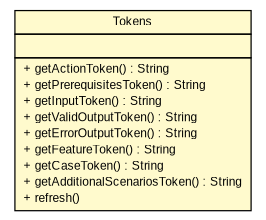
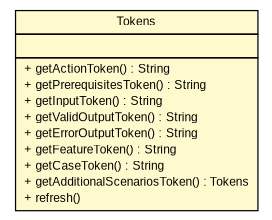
  digraph {
    nodesep=0.25
    ranksep=0.5
-   n1 [fontcolor=black fontname=arial fontsize=10.0 label=<<table title="com.github.mkolisnyk.aerial.document.Tokens" border="0" cellborder="1" cellspacing="0" cellpadding="2" port="p" bgcolor="lemonChiffon" href="./Tokens.html"> 		<tr><td><table border="0" cellspacing="0" cellpadding="1"> <tr><td align="center" balign="center"> Tokens </td></tr> 		</table></td></tr> 		<tr><td><table border="0" cellspacing="0" cellpadding="1"> <tr><td align="left" balign="left">  </td></tr> 		</table></td></tr> 		<tr><td><table border="0" cellspacing="0" cellpadding="1"> <tr><td align="left" balign="left"> + getActionToken() : String </td></tr> <tr><td align="left" balign="left"> + getPrerequisitesToken() : String </td></tr> <tr><td align="left" balign="left"> + getInputToken() : String </td></tr> <tr><td align="left" balign="left"> + getValidOutputToken() : String </td></tr> <tr><td align="left" balign="left"> + getErrorOutputToken() : String </td></tr> <tr><td align="left" balign="left"> + getFeatureToken() : String </td></tr> <tr><td align="left" balign="left"> + getCaseToken() : String </td></tr> <tr><td align="left" balign="left"> + getAdditionalScenariosToken() : String </td></tr> <tr><td align="left" balign="left"> + refresh() </td></tr> 		</table></td></tr> 		</table>> shape=plaintext]
+   n1 [fontcolor=black fontname=arial fontsize=10.0 label=<<table title="com.github.mkolisnyk.aerial.document.Tokens" border="0" cellborder="1" cellspacing="0" cellpadding="2" port="p" bgcolor="lemonChiffon" href="./Tokens.html"> 		<tr><td><table border="0" cellspacing="0" cellpadding="1"> <tr><td align="center" balign="center"> Tokens </td></tr> 		</table></td></tr> 		<tr><td><table border="0" cellspacing="0" cellpadding="1"> <tr><td align="left" balign="left">  </td></tr> 		</table></td></tr> 		<tr><td><table border="0" cellspacing="0" cellpadding="1"> <tr><td align="left" balign="left"> + getActionToken() : String </td></tr> <tr><td align="left" balign="left"> + getPrerequisitesToken() : String </td></tr> <tr><td align="left" balign="left"> + getInputToken() : String </td></tr> <tr><td align="left" balign="left"> + getValidOutputToken() : String </td></tr> <tr><td align="left" balign="left"> + getErrorOutputToken() : String </td></tr> <tr><td align="left" balign="left"> + getFeatureToken() : String </td></tr> <tr><td align="left" balign="left"> + getCaseToken() : String </td></tr> <tr><td align="left" balign="left"> + getAdditionalScenariosToken() : Tokens </td></tr> <tr><td align="left" balign="left"> + refresh() </td></tr> 		</table></td></tr> 		</table>> shape=plaintext]
  }
